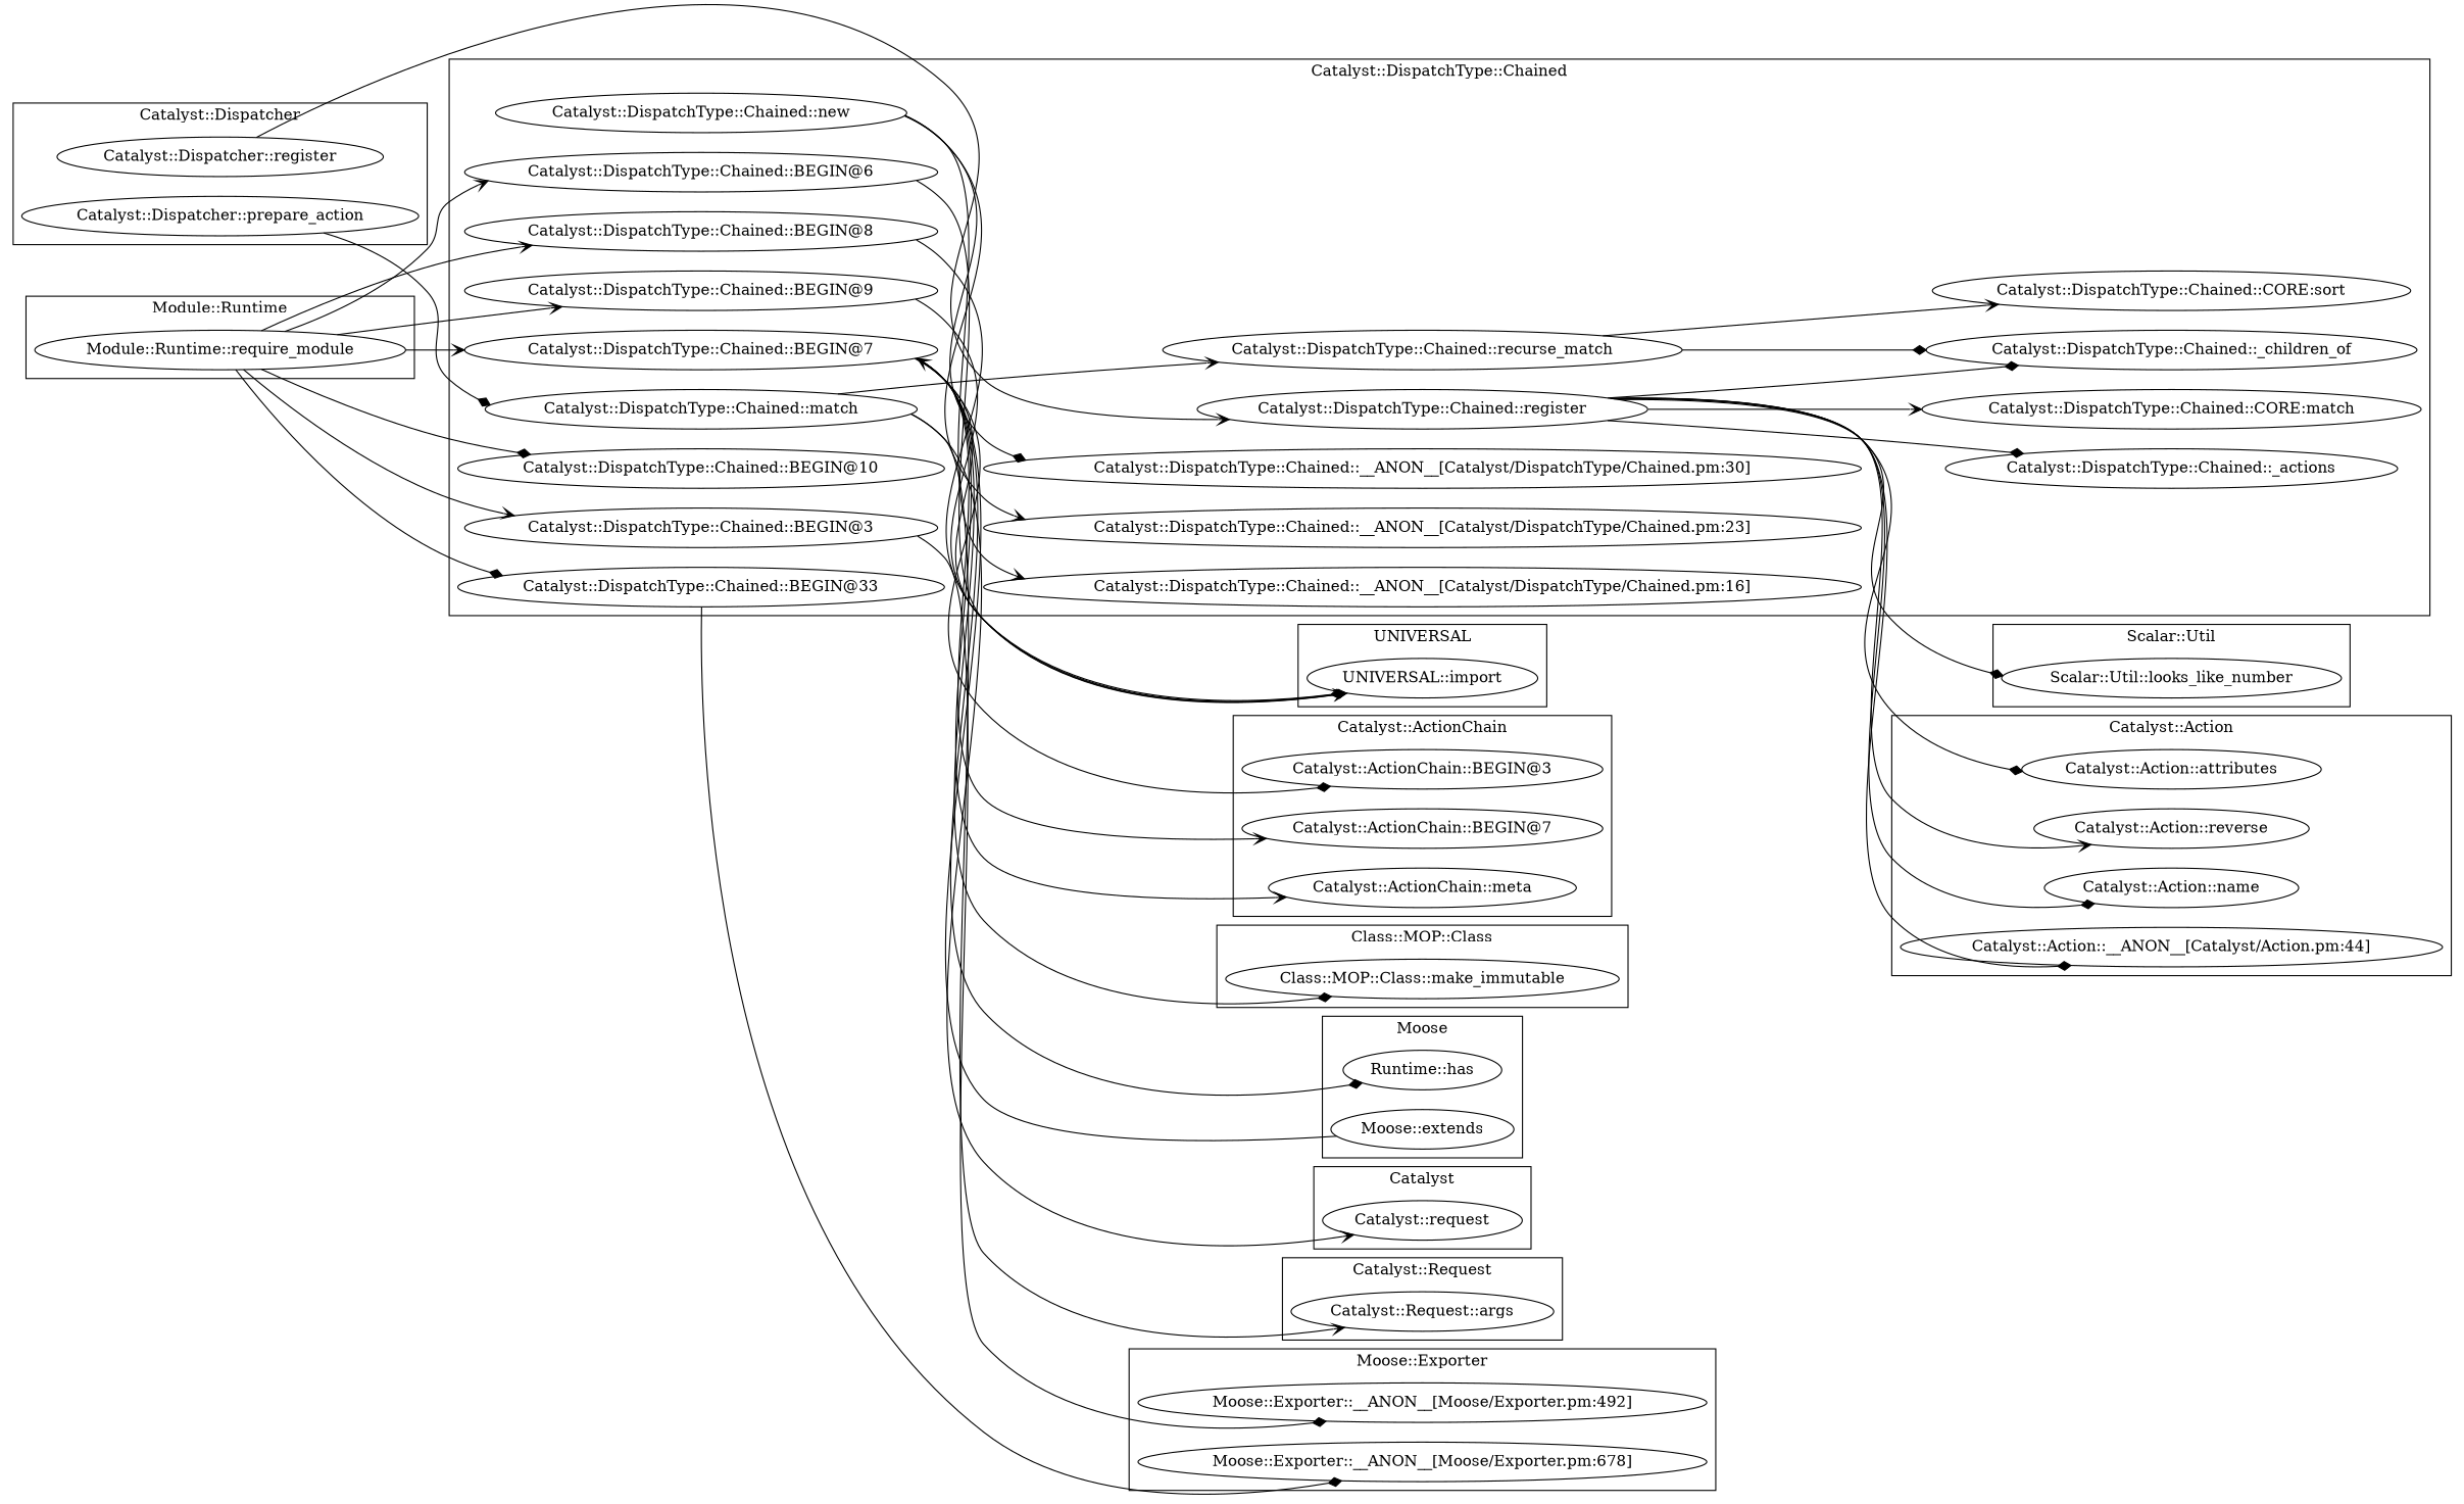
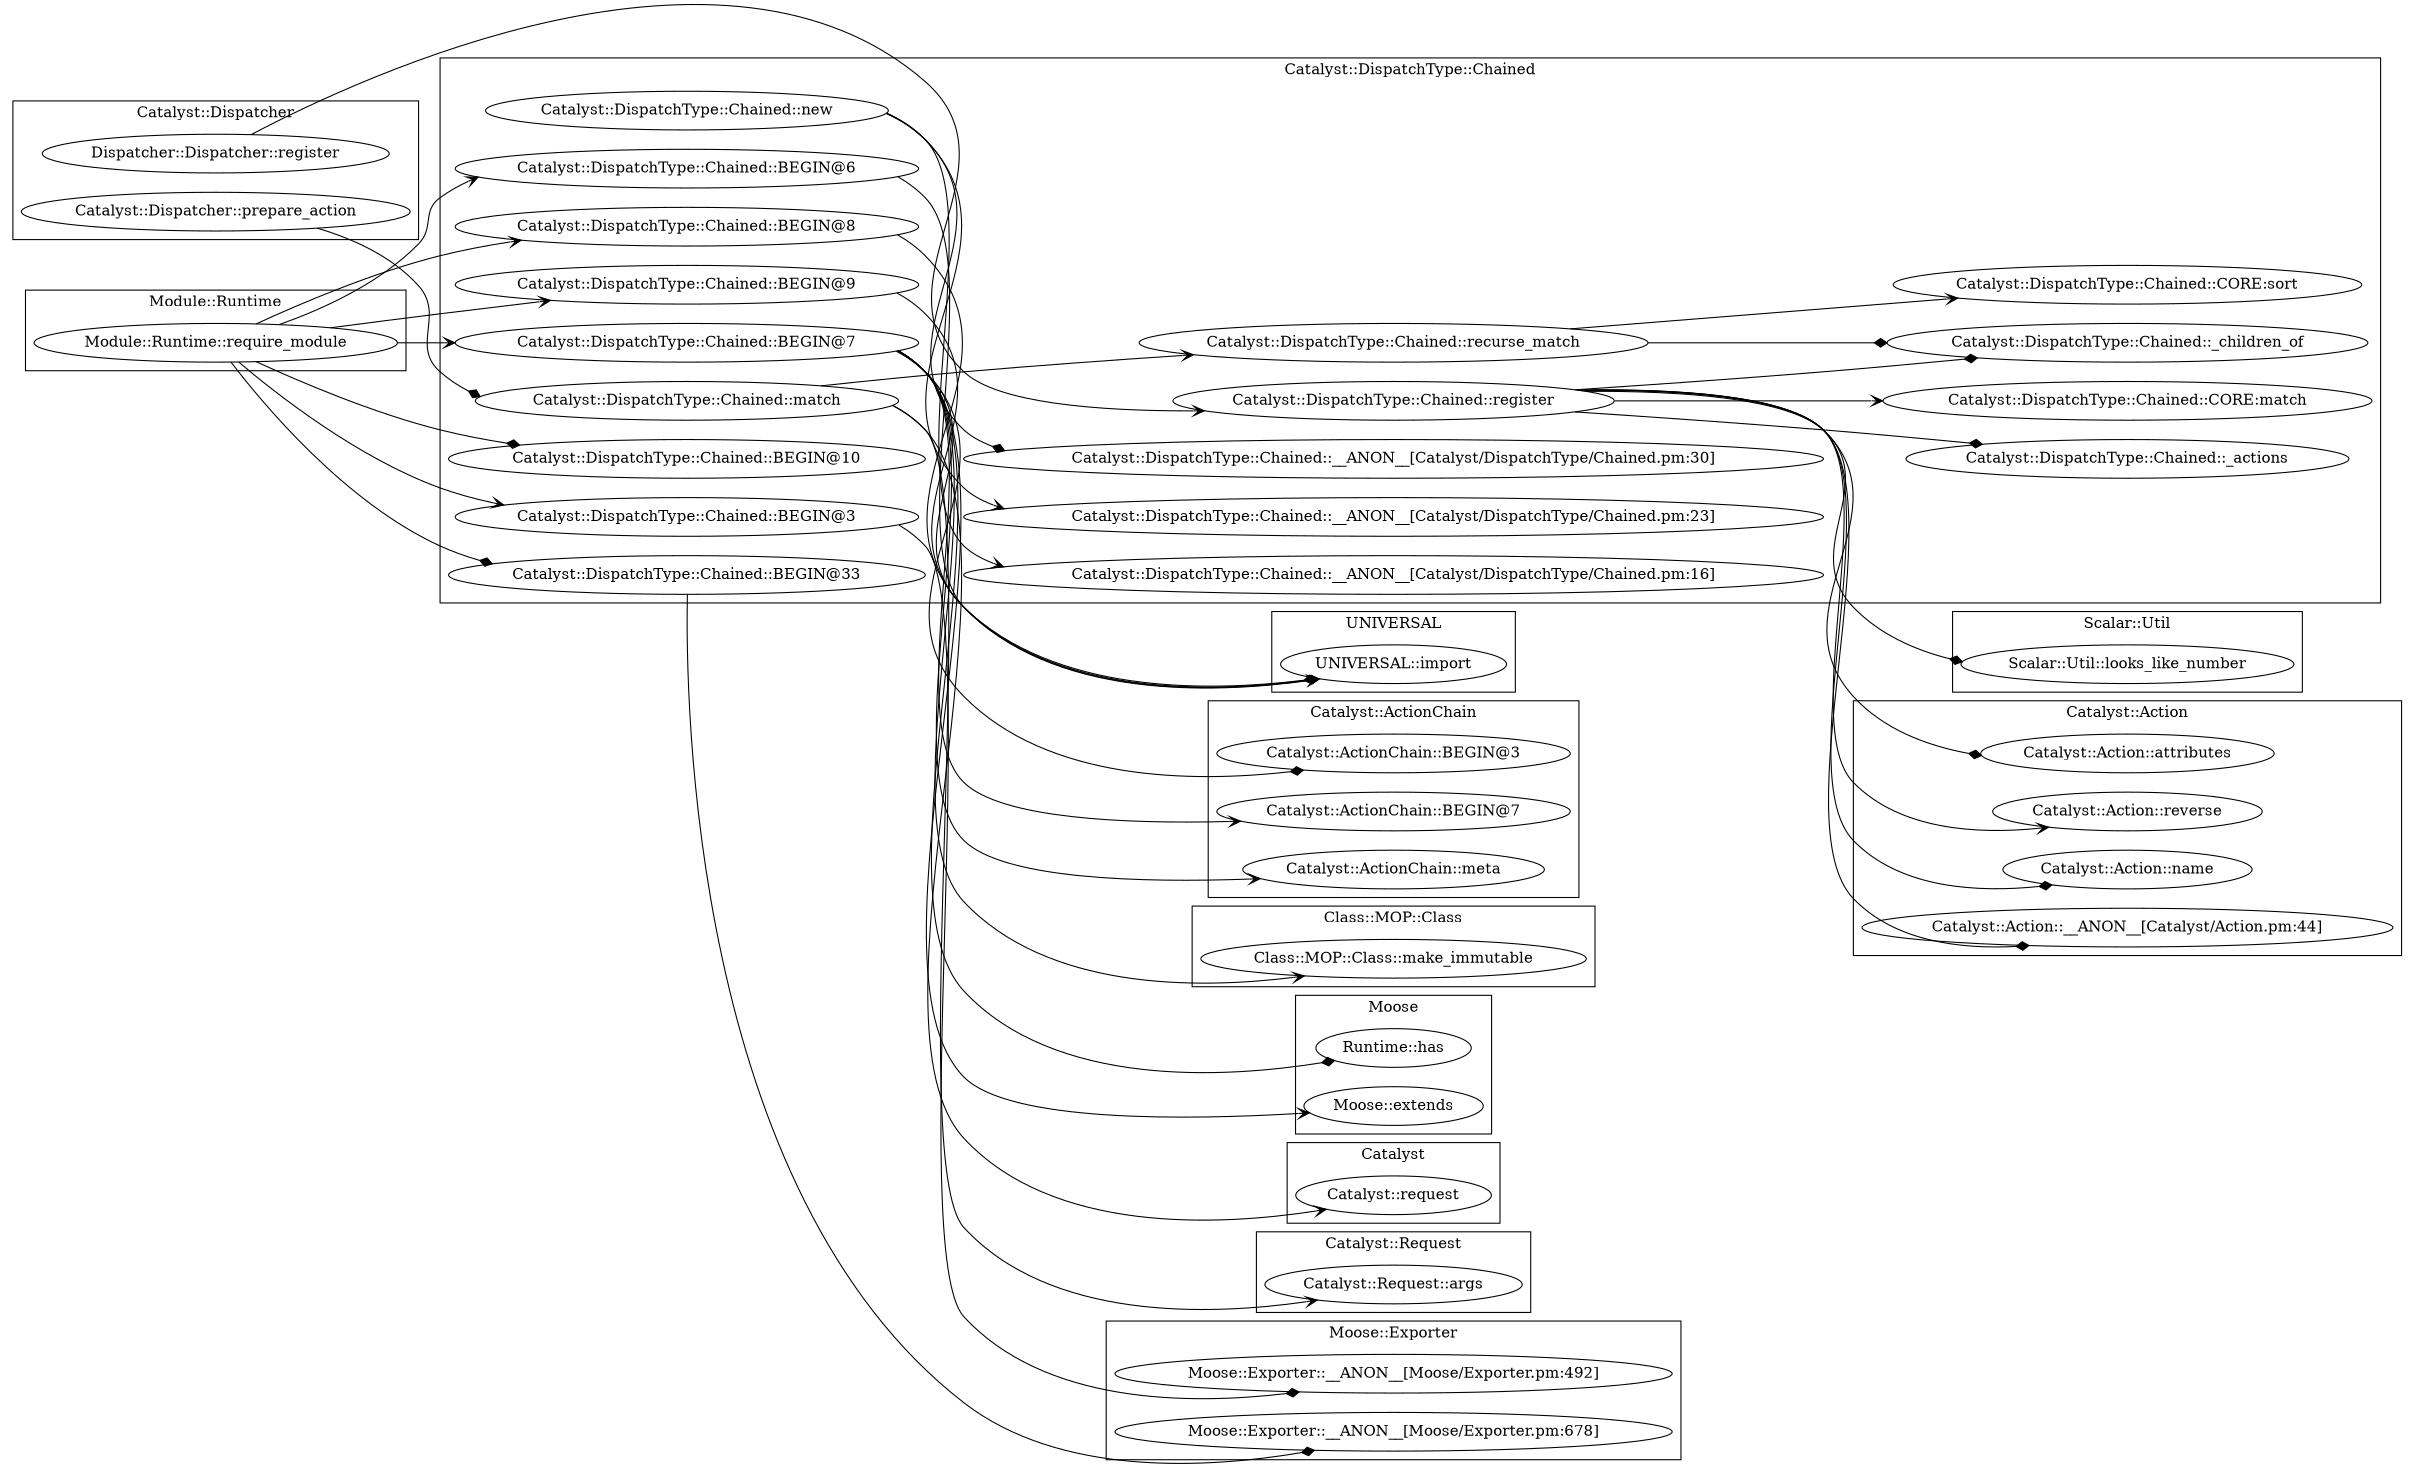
  digraph {
    rankdir=LR
    edge [arrowhead=vee]
    "Catalyst::request"
    "Catalyst::Dispatcher::prepare_action"
-   "Catalyst::Dispatcher::register"
+   "Catalyst::Dispatcher::register" [label="Dispatcher::Dispatcher::register"]
    "Catalyst::ActionChain::BEGIN@3"
    "Catalyst::ActionChain::BEGIN@7"
    "Catalyst::ActionChain::meta"
    "Catalyst::Request::args"
    "Scalar::Util::looks_like_number"
    "Catalyst::Action::attributes"
    "Catalyst::Action::reverse"
    "Catalyst::Action::name"
    "Catalyst::Action::__ANON__[Catalyst/Action.pm:44]"
    "UNIVERSAL::import"
    "Catalyst::DispatchType::Chained::__ANON__[Catalyst/DispatchType/Chained.pm:23]"
    "Catalyst::DispatchType::Chained::_actions"
    "Catalyst::DispatchType::Chained::recurse_match"
    "Catalyst::DispatchType::Chained::BEGIN@6"
    "Catalyst::DispatchType::Chained::BEGIN@8"
    "Catalyst::DispatchType::Chained::BEGIN@9"
    "Catalyst::DispatchType::Chained::CORE:sort"
    "Catalyst::DispatchType::Chained::BEGIN@7"
    "Catalyst::DispatchType::Chained::__ANON__[Catalyst/DispatchType/Chained.pm:30]"
    "Catalyst::DispatchType::Chained::__ANON__[Catalyst/DispatchType/Chained.pm:16]"
    "Catalyst::DispatchType::Chained::BEGIN@10"
    "Catalyst::DispatchType::Chained::match"
    "Catalyst::DispatchType::Chained::new"
    "Catalyst::DispatchType::Chained::register"
    "Catalyst::DispatchType::Chained::BEGIN@3"
    "Catalyst::DispatchType::Chained::CORE:match"
    "Catalyst::DispatchType::Chained::_children_of"
    "Catalyst::DispatchType::Chained::BEGIN@33"
    "Class::MOP::Class::make_immutable"
    n33 [label="Runtime::has"]
    "Moose::extends"
    "Module::Runtime::require_module"
    "Moose::Exporter::__ANON__[Moose/Exporter.pm:492]"
    "Moose::Exporter::__ANON__[Moose/Exporter.pm:678]"
    subgraph cluster_1 {
      label=Catalyst
      "Catalyst::request"
    }
    subgraph cluster_2 {
      label="Catalyst::Dispatcher"
      "Catalyst::Dispatcher::prepare_action"
      "Catalyst::Dispatcher::register"
    }
    subgraph cluster_3 {
      label="Catalyst::ActionChain"
      "Catalyst::ActionChain::BEGIN@3"
      "Catalyst::ActionChain::BEGIN@7"
      "Catalyst::ActionChain::meta"
    }
    subgraph cluster_4 {
      label="Catalyst::Request"
      "Catalyst::Request::args"
    }
    subgraph cluster_5 {
      label="Scalar::Util"
      "Scalar::Util::looks_like_number"
    }
    subgraph cluster_6 {
      label="Catalyst::Action"
      "Catalyst::Action::attributes"
      "Catalyst::Action::reverse"
      "Catalyst::Action::name"
      "Catalyst::Action::__ANON__[Catalyst/Action.pm:44]"
    }
    subgraph cluster_7 {
      label=UNIVERSAL
      "UNIVERSAL::import"
    }
    subgraph cluster_8 {
      label="Catalyst::DispatchType::Chained"
      "Catalyst::DispatchType::Chained::__ANON__[Catalyst/DispatchType/Chained.pm:23]"
      "Catalyst::DispatchType::Chained::_actions"
      "Catalyst::DispatchType::Chained::recurse_match"
      "Catalyst::DispatchType::Chained::BEGIN@6"
      "Catalyst::DispatchType::Chained::BEGIN@8"
      "Catalyst::DispatchType::Chained::BEGIN@9"
      "Catalyst::DispatchType::Chained::CORE:sort"
      "Catalyst::DispatchType::Chained::BEGIN@7"
      "Catalyst::DispatchType::Chained::__ANON__[Catalyst/DispatchType/Chained.pm:30]"
      "Catalyst::DispatchType::Chained::__ANON__[Catalyst/DispatchType/Chained.pm:16]"
      "Catalyst::DispatchType::Chained::BEGIN@10"
      "Catalyst::DispatchType::Chained::match"
      "Catalyst::DispatchType::Chained::new"
      "Catalyst::DispatchType::Chained::register"
      "Catalyst::DispatchType::Chained::BEGIN@3"
      "Catalyst::DispatchType::Chained::CORE:match"
      "Catalyst::DispatchType::Chained::_children_of"
      "Catalyst::DispatchType::Chained::BEGIN@33"
    }
    subgraph cluster_9 {
      label="Class::MOP::Class"
      "Class::MOP::Class::make_immutable"
    }
    subgraph cluster_10 {
      label=Moose
      n33
      "Moose::extends"
    }
    subgraph cluster_11 {
      label="Module::Runtime"
      "Module::Runtime::require_module"
    }
    subgraph cluster_12 {
      label="Moose::Exporter"
      "Moose::Exporter::__ANON__[Moose/Exporter.pm:492]"
      "Moose::Exporter::__ANON__[Moose/Exporter.pm:678]"
    }
    "Catalyst::Dispatcher::prepare_action" -> "Catalyst::DispatchType::Chained::match" [arrowhead=diamond]
    "Catalyst::Dispatcher::register" -> "Catalyst::DispatchType::Chained::register"
    "Catalyst::DispatchType::Chained::recurse_match" -> "Catalyst::DispatchType::Chained::CORE:sort"
    "Catalyst::DispatchType::Chained::recurse_match" -> "Catalyst::DispatchType::Chained::_children_of" [arrowhead=diamond]
    "Catalyst::DispatchType::Chained::BEGIN@6" -> "UNIVERSAL::import"
    "Catalyst::DispatchType::Chained::BEGIN@8" -> "UNIVERSAL::import"
    "Catalyst::DispatchType::Chained::BEGIN@9" -> "UNIVERSAL::import" [arrowhead=diamond]
    "Catalyst::DispatchType::Chained::BEGIN@7" -> "Catalyst::ActionChain::BEGIN@3" [arrowhead=diamond]
    "Catalyst::DispatchType::Chained::BEGIN@7" -> "Catalyst::ActionChain::BEGIN@7"
    "Catalyst::DispatchType::Chained::BEGIN@7" -> "Catalyst::ActionChain::meta"
    "Catalyst::DispatchType::Chained::BEGIN@7" -> "UNIVERSAL::import" [arrowhead=diamond]
-   "Catalyst::DispatchType::Chained::BEGIN@7" -> "Class::MOP::Class::make_immutable" [arrowhead=diamond]
+   "Catalyst::DispatchType::Chained::BEGIN@7" -> "Class::MOP::Class::make_immutable"
    "Catalyst::DispatchType::Chained::BEGIN@7" -> n33 [arrowhead=diamond]
-   "Moose::extends" -> "Catalyst::DispatchType::Chained::BEGIN@7"
+   "Catalyst::DispatchType::Chained::BEGIN@7" -> "Moose::extends"
    "Catalyst::DispatchType::Chained::match" -> "Catalyst::request"
    "Catalyst::DispatchType::Chained::match" -> "Catalyst::Request::args"
    "Catalyst::DispatchType::Chained::match" -> "Catalyst::DispatchType::Chained::recurse_match"
    "Catalyst::DispatchType::Chained::new" -> "Catalyst::DispatchType::Chained::__ANON__[Catalyst/DispatchType/Chained.pm:23]"
    "Catalyst::DispatchType::Chained::new" -> "Catalyst::DispatchType::Chained::__ANON__[Catalyst/DispatchType/Chained.pm:30]" [arrowhead=diamond]
    "Catalyst::DispatchType::Chained::new" -> "Catalyst::DispatchType::Chained::__ANON__[Catalyst/DispatchType/Chained.pm:16]"
    "Catalyst::DispatchType::Chained::register" -> "Scalar::Util::looks_like_number" [arrowhead=diamond]
    "Catalyst::DispatchType::Chained::register" -> "Catalyst::Action::attributes" [arrowhead=diamond]
    "Catalyst::DispatchType::Chained::register" -> "Catalyst::Action::reverse"
    "Catalyst::DispatchType::Chained::register" -> "Catalyst::Action::name" [arrowhead=diamond]
    "Catalyst::DispatchType::Chained::register" -> "Catalyst::Action::__ANON__[Catalyst/Action.pm:44]" [arrowhead=diamond]
    "Catalyst::DispatchType::Chained::register" -> "Catalyst::DispatchType::Chained::_actions" [arrowhead=diamond]
    "Catalyst::DispatchType::Chained::register" -> "Catalyst::DispatchType::Chained::CORE:match"
    "Catalyst::DispatchType::Chained::register" -> "Catalyst::DispatchType::Chained::_children_of" [arrowhead=diamond]
    "Catalyst::DispatchType::Chained::BEGIN@3" -> "Moose::Exporter::__ANON__[Moose/Exporter.pm:492]" [arrowhead=diamond]
    "Catalyst::DispatchType::Chained::BEGIN@33" -> "Moose::Exporter::__ANON__[Moose/Exporter.pm:678]" [arrowhead=diamond]
    "Module::Runtime::require_module" -> "Catalyst::DispatchType::Chained::BEGIN@6"
    "Module::Runtime::require_module" -> "Catalyst::DispatchType::Chained::BEGIN@8"
    "Module::Runtime::require_module" -> "Catalyst::DispatchType::Chained::BEGIN@9"
    "Module::Runtime::require_module" -> "Catalyst::DispatchType::Chained::BEGIN@7"
    "Module::Runtime::require_module" -> "Catalyst::DispatchType::Chained::BEGIN@10" [arrowhead=diamond]
    "Module::Runtime::require_module" -> "Catalyst::DispatchType::Chained::BEGIN@3"
    "Module::Runtime::require_module" -> "Catalyst::DispatchType::Chained::BEGIN@33" [arrowhead=diamond]
  }
